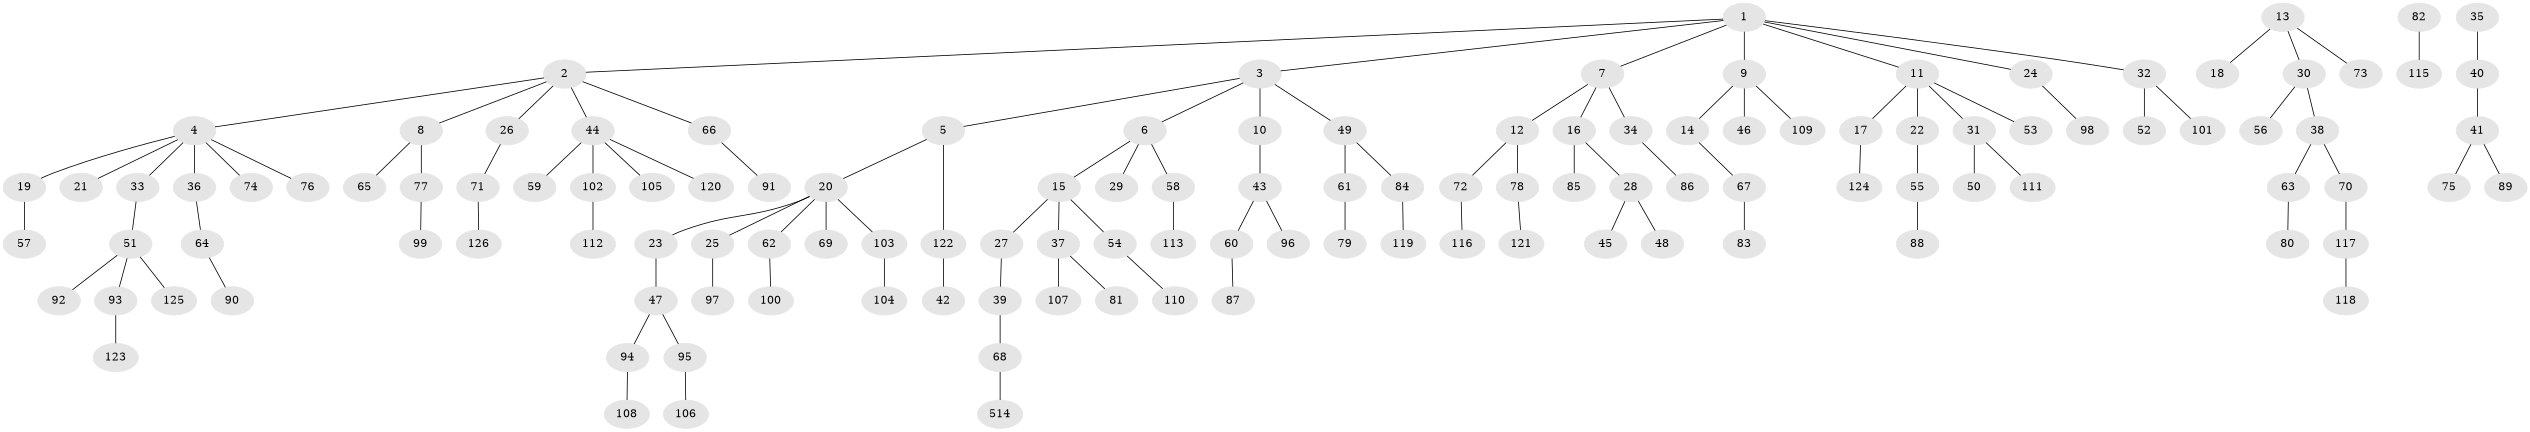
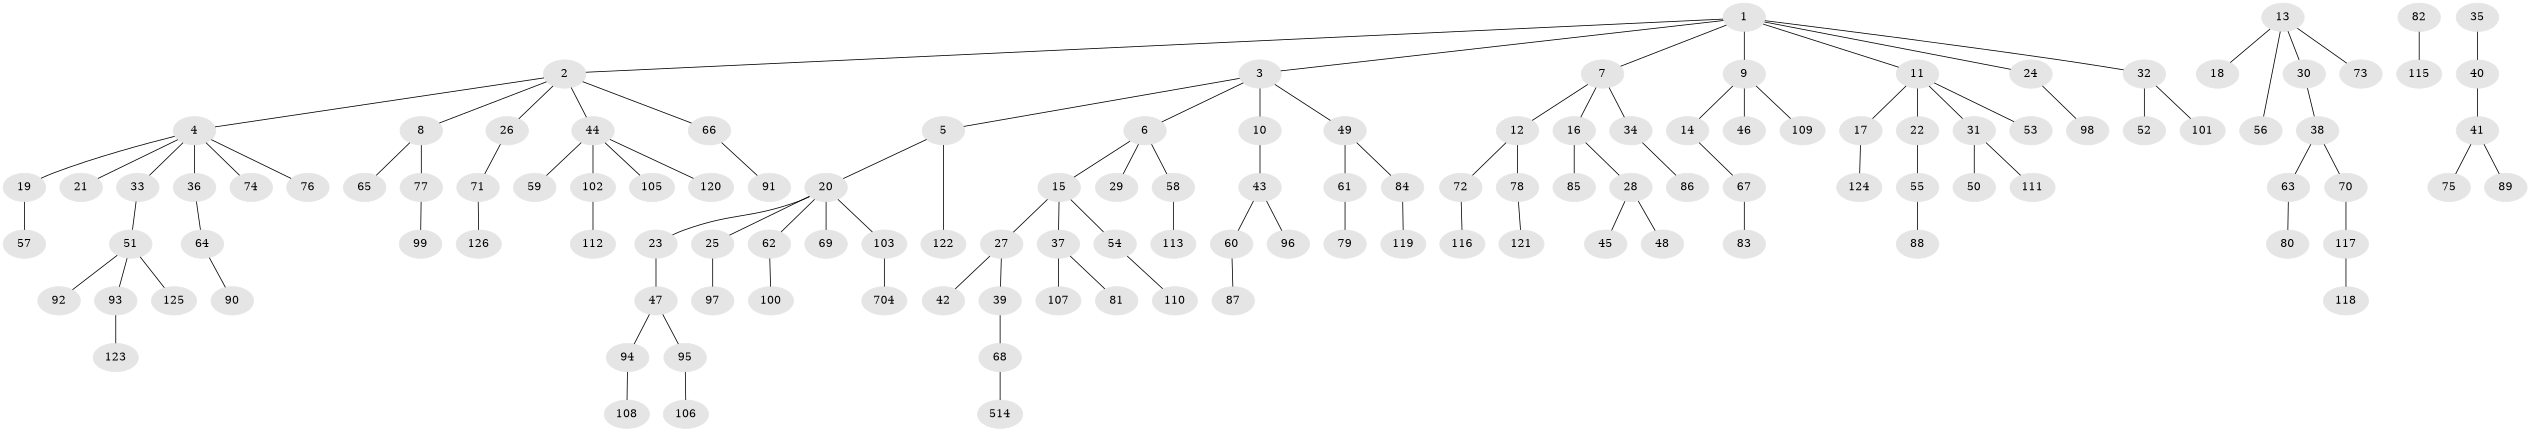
  graph {
    node [color=gray90 style=filled]
    1
    2
    3
    7
    9
    11
    24
    32
    4
    8
    26
    44
    66
    5
    6
    10
    49
    12
    16
    34
    14
    46
    109
    17
    22
    31
    53
    98
    52
    101
    19
    21
    33
    36
    74
    76
    65
    77
    71
    59
    102
    105
    120
    91
    20
    122
    15
    29
    58
    43
    61
    84
    57
    51
    64
    23
    25
    62
    69
    103
    27
    37
    54
    113
    72
    78
    85
    28
    86
    99
    67
    60
    96
    13
    18
    30
    56
    73
    124
    55
    50
    111
    82
    115
    35
    40
    116
    121
    38
    83
    39
    42
    107
    81
    110
    45
    48
    47
    97
    100
-   104
+   104 [label=704]
    88
    94
    95
    126
    68
    63
    70
    92
    93
    125
    41
    90
    80
    117
    n116 [label=514]
    75
    89
    87
    112
    108
    106
    79
    119
    123
    118
    1 -- 2
    1 -- 3
    1 -- 7
    1 -- 9
    1 -- 11
    1 -- 24
    1 -- 32
    2 -- 4
    2 -- 8
    2 -- 26
    2 -- 44
    2 -- 66
    3 -- 5
    3 -- 6
    3 -- 10
    3 -- 49
    7 -- 12
    7 -- 16
    7 -- 34
    9 -- 14
    9 -- 46
    9 -- 109
    11 -- 17
    11 -- 22
    11 -- 31
    11 -- 53
    24 -- 98
    32 -- 52
    32 -- 101
    4 -- 19
    4 -- 21
    4 -- 33
    4 -- 36
    4 -- 74
    4 -- 76
    8 -- 65
    8 -- 77
    26 -- 71
    44 -- 59
    44 -- 102
    44 -- 105
    44 -- 120
    66 -- 91
    5 -- 20
    5 -- 122
    6 -- 15
    6 -- 29
    6 -- 58
    10 -- 43
    49 -- 61
    49 -- 84
    12 -- 72
    12 -- 78
    16 -- 85
    16 -- 28
    34 -- 86
    14 -- 67
    17 -- 124
    22 -- 55
    31 -- 50
    31 -- 111
    19 -- 57
    33 -- 51
    36 -- 64
    77 -- 99
    71 -- 126
    102 -- 112
    20 -- 23
    20 -- 25
    20 -- 62
    20 -- 69
    20 -- 103
    15 -- 27
    15 -- 37
    15 -- 54
    58 -- 113
    43 -- 60
    43 -- 96
    61 -- 79
    84 -- 119
    51 -- 92
    51 -- 93
    51 -- 125
    64 -- 90
    23 -- 47
    25 -- 97
    62 -- 100
    103 -- 104
    27 -- 39
-   122 -- 42
+   27 -- 42
    37 -- 107
    37 -- 81
    54 -- 110
    72 -- 116
    78 -- 121
    28 -- 45
    28 -- 48
    67 -- 83
    60 -- 87
    13 -- 18
    13 -- 30
-   30 -- 56
+   13 -- 56
    13 -- 73
    30 -- 38
    55 -- 88
    82 -- 115
    35 -- 40
    40 -- 41
    38 -- 63
    38 -- 70
    39 -- 68
    47 -- 94
    47 -- 95
    94 -- 108
    95 -- 106
    68 -- n116
    63 -- 80
    70 -- 117
    93 -- 123
    41 -- 75
    41 -- 89
    117 -- 118
  }
